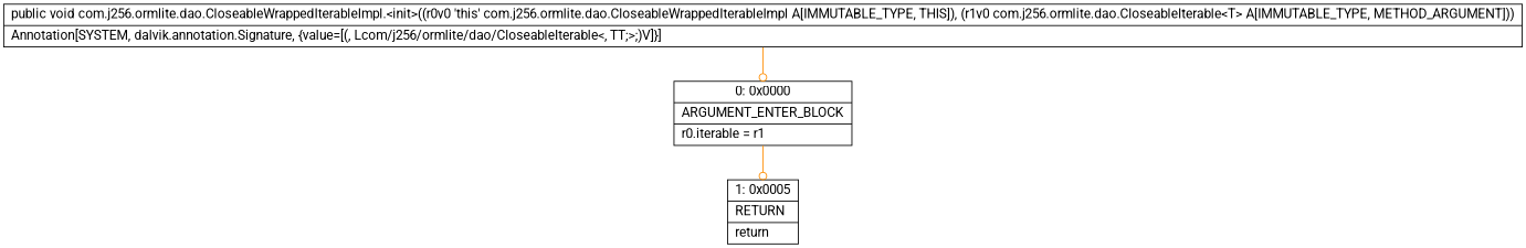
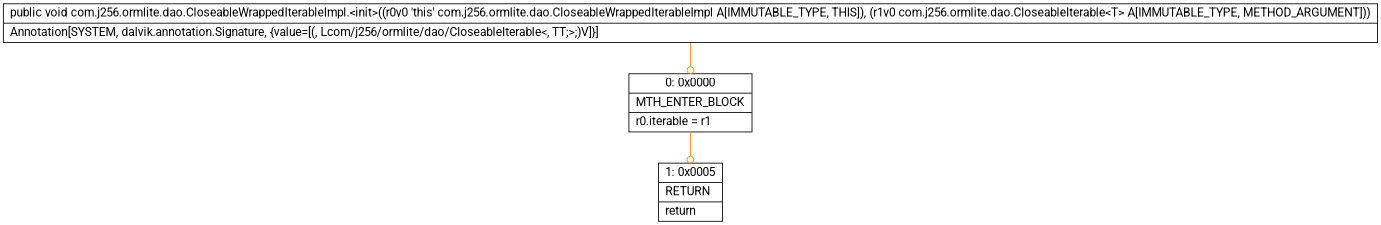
  digraph {
    fontname=Roboto
    node [shape=record fontname=Roboto]
    edge [color=darkorange arrowhead=odot fontname=Roboto]
-   n1 [label="{0\:\ 0x0000|ARGUMENT_ENTER_BLOCK\l|r0.iterable = r1\l}"]
+   n1 [label="{0\:\ 0x0000|MTH_ENTER_BLOCK\l|r0.iterable = r1\l}"]
    n2 [label="{1\:\ 0x0005|RETURN\l|return\l}"]
    n3 [label="{public void com.j256.ormlite.dao.CloseableWrappedIterableImpl.\<init\>((r0v0 'this' com.j256.ormlite.dao.CloseableWrappedIterableImpl A[IMMUTABLE_TYPE, THIS]), (r1v0 com.j256.ormlite.dao.CloseableIterable\<T\> A[IMMUTABLE_TYPE, METHOD_ARGUMENT]))  | Annotation[SYSTEM, dalvik.annotation.Signature, \{value=[(, Lcom\/j256\/ormlite\/dao\/CloseableIterable\<, TT;\>;)V]\}]\l}"]
    n1 -> n2
    n3 -> n1
  }
